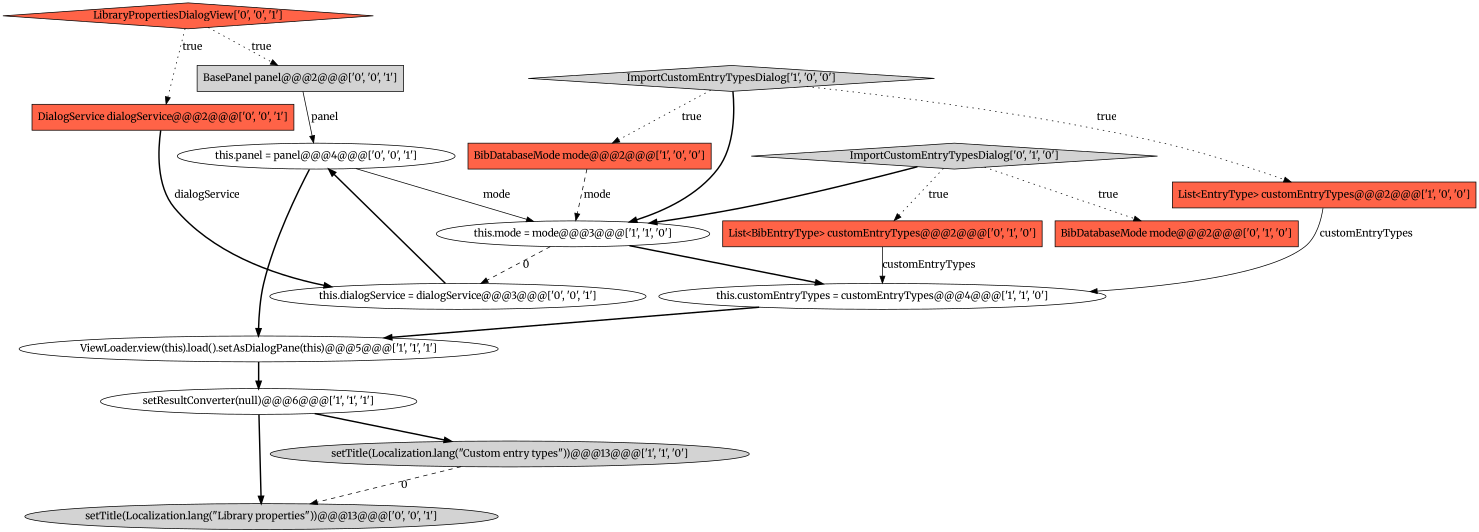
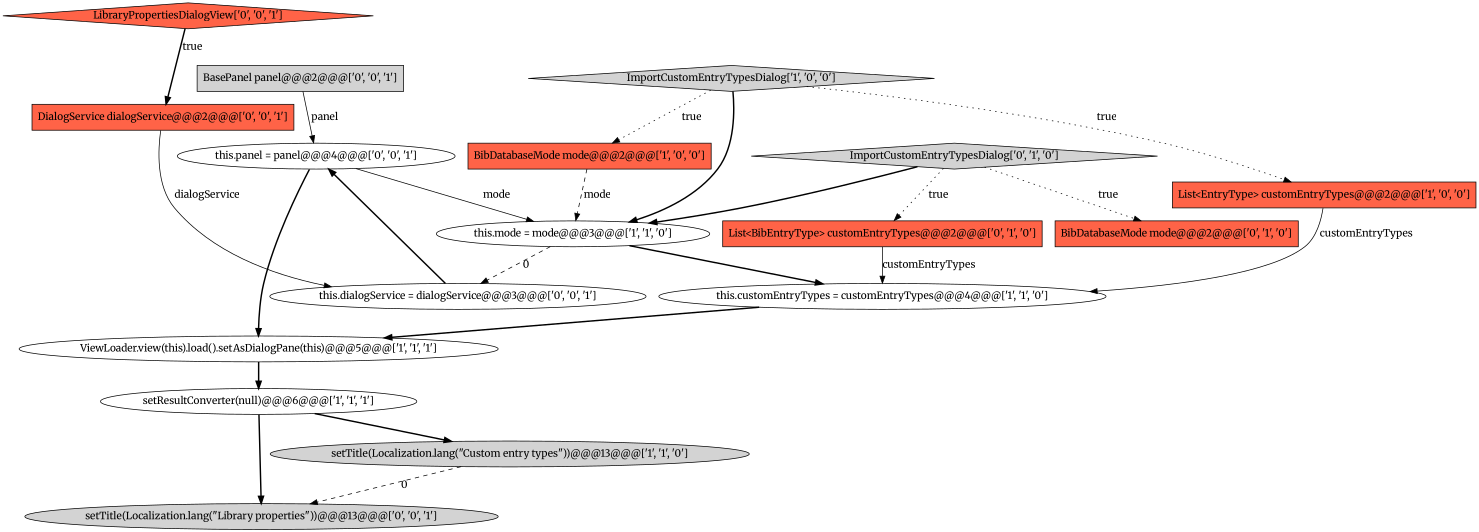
  digraph {
    fontname=Merriweather
    node [fillcolor=white fontname=Merriweather shape=ellipse style=filled]
    edge [fontname=Merriweather style=bold]
    n1 [fillcolor=lightgray label="BasePanel panel@@@2@@@['0', '0', '1']" shape=box]
    n2 [label="this.panel = panel@@@4@@@['0', '0', '1']"]
    n3 [label="ViewLoader.view(this).load().setAsDialogPane(this)@@@5@@@['1', '1', '1']"]
    n4 [label="this.mode = mode@@@3@@@['1', '1', '0']"]
    n5 [fillcolor=lightgray label="setTitle(Localization.lang(\"Library properties\"))@@@13@@@['0', '0', '1']"]
    n6 [fillcolor=tomato label="DialogService dialogService@@@2@@@['0', '0', '1']" shape=box]
    n7 [label="this.dialogService = dialogService@@@3@@@['0', '0', '1']"]
    n8 [label="setResultConverter(null)@@@6@@@['1', '1', '1']"]
    n9 [fillcolor=lightgray label="setTitle(Localization.lang(\"Custom entry types\"))@@@13@@@['1', '1', '0']"]
    n10 [fillcolor=tomato label="LibraryPropertiesDialogView['0', '0', '1']" shape=diamond]
    n11 [fillcolor=tomato label="BibDatabaseMode mode@@@2@@@['0', '1', '0']" shape=box]
    n12 [label="this.customEntryTypes = customEntryTypes@@@4@@@['1', '1', '0']"]
    n13 [fillcolor=tomato label="List<EntryType> customEntryTypes@@@2@@@['1', '0', '0']" shape=box]
    n14 [fillcolor=tomato label="List<BibEntryType> customEntryTypes@@@2@@@['0', '1', '0']" shape=box]
    n15 [fillcolor=tomato label="BibDatabaseMode mode@@@2@@@['1', '0', '0']" shape=box]
    n16 [fillcolor=lightgray label="ImportCustomEntryTypesDialog['0', '1', '0']" shape=diamond]
    n17 [fillcolor=lightgray label="ImportCustomEntryTypesDialog['1', '0', '0']" shape=diamond]
    n1 -> n2 [label=panel style=solid]
    n2 -> n3
    n2 -> n4 [label=mode style=solid]
    n3 -> n8
    n4 -> n7 [label=0 style=dashed]
    n4 -> n12
-   n6 -> n7 [label=dialogService]
+   n6 -> n7 [label=dialogService style=solid]
    n7 -> n2
    n8 -> n5
    n8 -> n9
    n9 -> n5 [label=0 style=dashed]
-   n10 -> n1 [label=true style=dotted]
-   n10 -> n6 [label=true style=dotted]
+   n10 -> n6 [label=true]
    n12 -> n3
    n13 -> n12 [label=customEntryTypes style=solid]
    n14 -> n12 [label=customEntryTypes style=solid]
    n15 -> n4 [label=mode style=dashed]
    n16 -> n4
    n16 -> n11 [label=true style=dotted]
    n16 -> n14 [label=true style=dotted]
    n17 -> n4
    n17 -> n13 [label=true style=dotted]
    n17 -> n15 [label=true style=dotted]
  }
